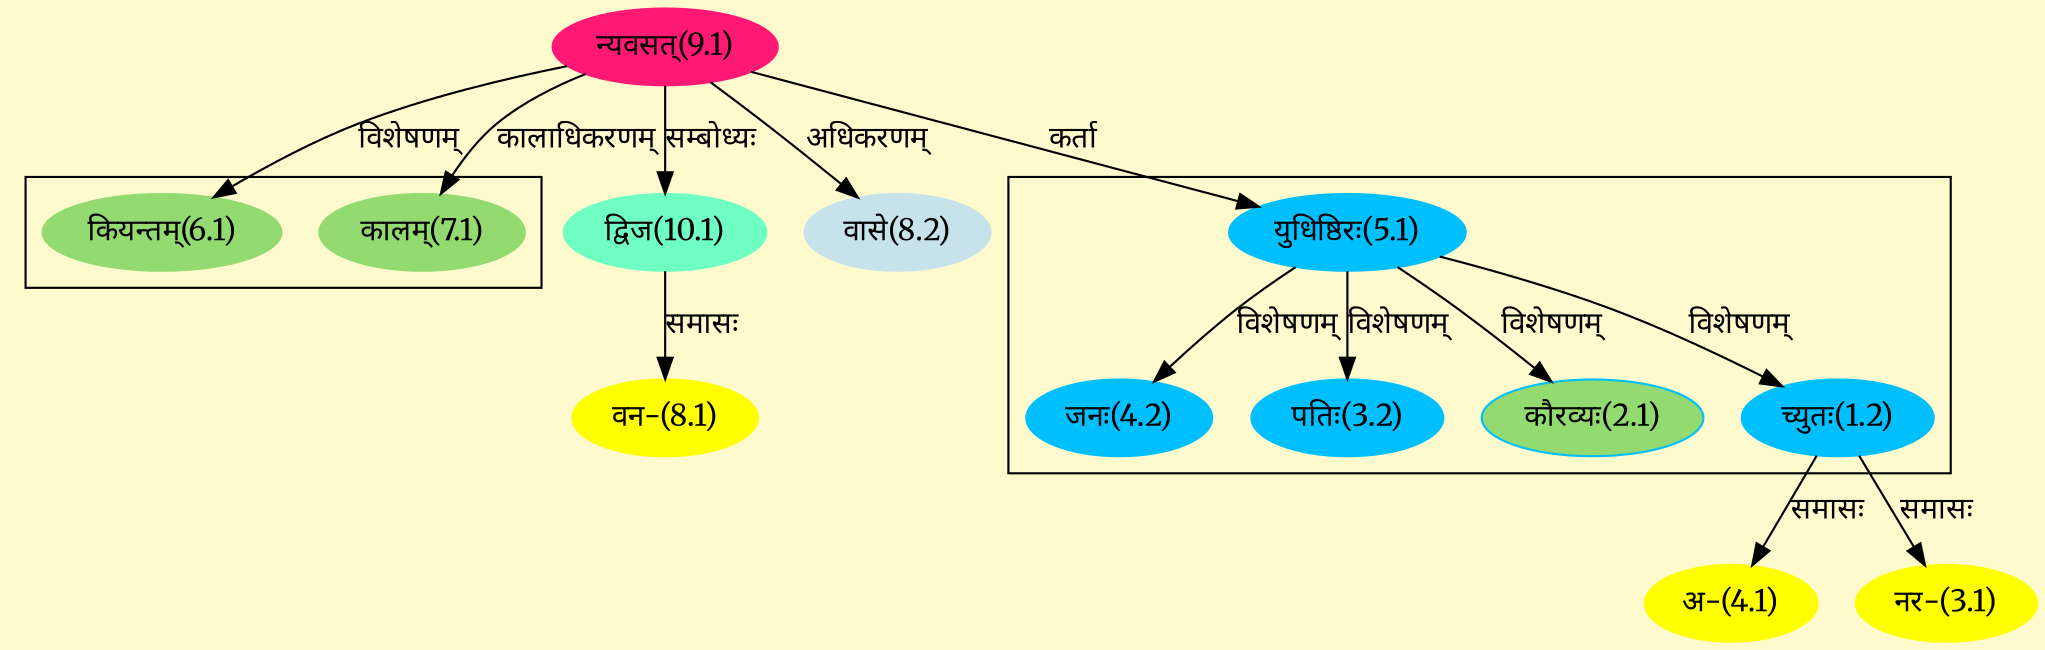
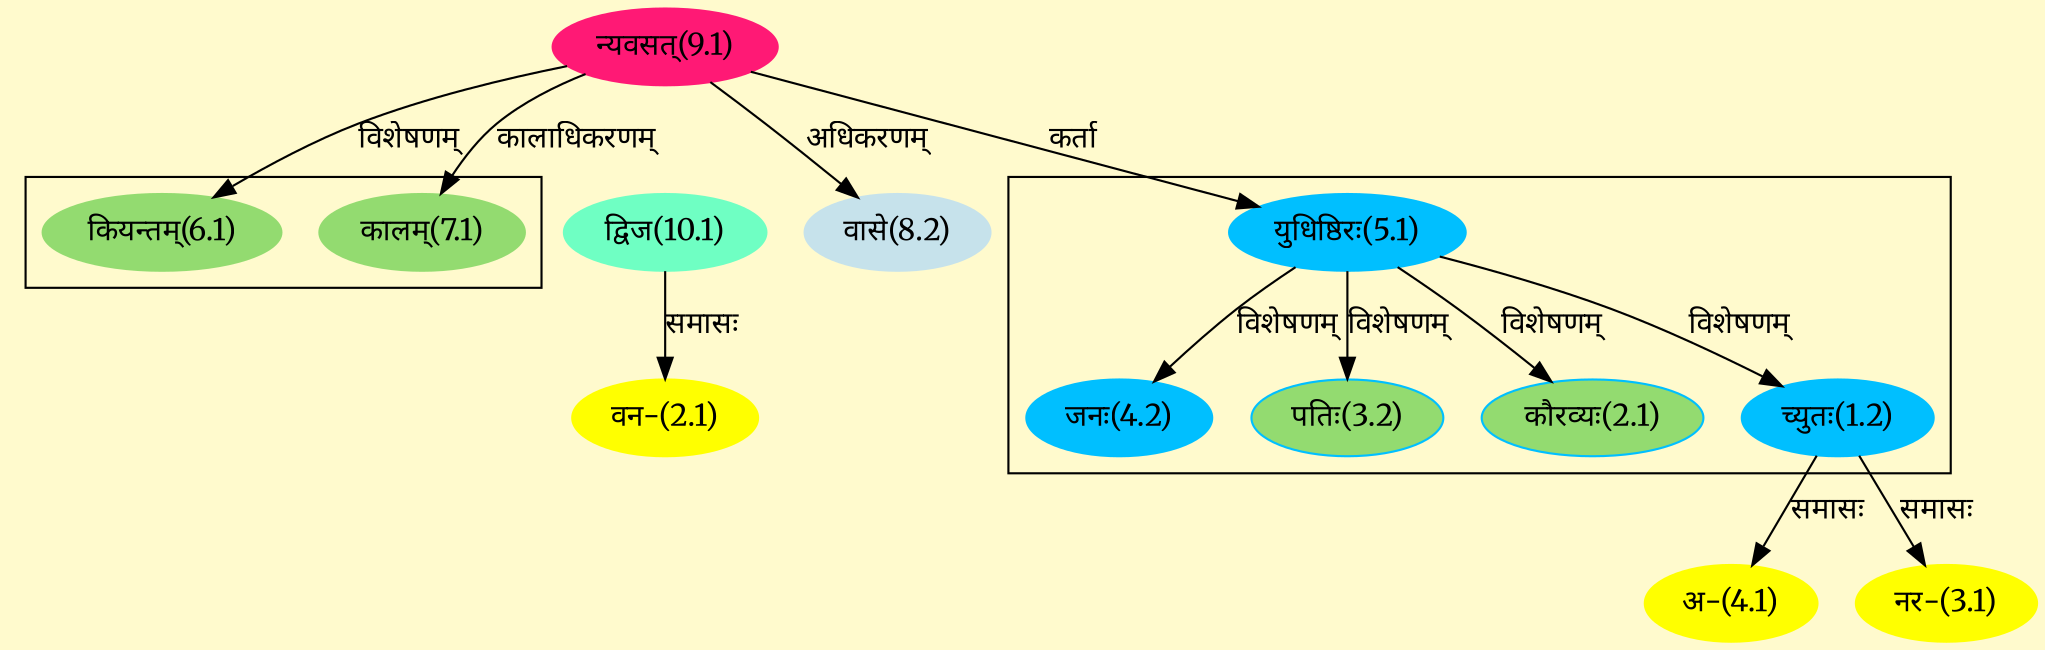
  digraph {
    bgcolor=lemonchiffon1
    compound=true
    fontname=Merriweather
    rankdir=BT
    node [color="#00BFFF" fontname=Merriweather style=filled]
    edge [dir=back fontname=Merriweather]
    n1 [label="च्युतः(1.2)"]
    n2 [label="युधिष्ठिरः(5.1)"]
    n3 [fillcolor="#93DB70" label="कौरव्यः(2.1)"]
-   n4 [label="पतिः(3.2)"]
+   n4 [label="पतिः(3.2)" fillcolor="#93DB70"]
    n5 [label="जनः(4.2)"]
    n6 [color="#93DB70" label="कियन्तम्(6.1)"]
    n7 [color="#93DB70" label="कालम्(7.1)"]
    n8 [color="#FF1975" label="न्यवसत्(9.1)"]
    n9 [color="#FFFF00" label="अ-(4.1)"]
    n10 [color="#FFFF00" label="नर-(3.1)"]
-   n11 [color="#FFFF00" label="वन-(8.1)"]
+   n11 [color="#FFFF00" label="वन-(2.1)"]
    n12 [color="#6FFFC3" label="द्विज(10.1)"]
    n13 [color="#C6E2EB" label="वासे(8.2)"]
    subgraph cluster_1 {
      n1
      n2
      n3
      n4
      n5
    }
    subgraph cluster_2 {
      n6
      n7
    }
    n1 -> n2 [label="विशेषणम्"]
    n2 -> n8 [label="कर्ता"]
    n3 -> n2 [label="विशेषणम्"]
    n4 -> n2 [label="विशेषणम्"]
    n5 -> n2 [label="विशेषणम्"]
    n6 -> n8 [label="विशेषणम्"]
    n7 -> n8 [label="कालाधिकरणम्"]
    n9 -> n1 [label="समासः"]
    n10 -> n1 [label="समासः"]
    n11 -> n12 [label="समासः"]
-   n12 -> n8 [label="सम्बोध्यः"]
    n13 -> n8 [label="अधिकरणम्"]
  }
